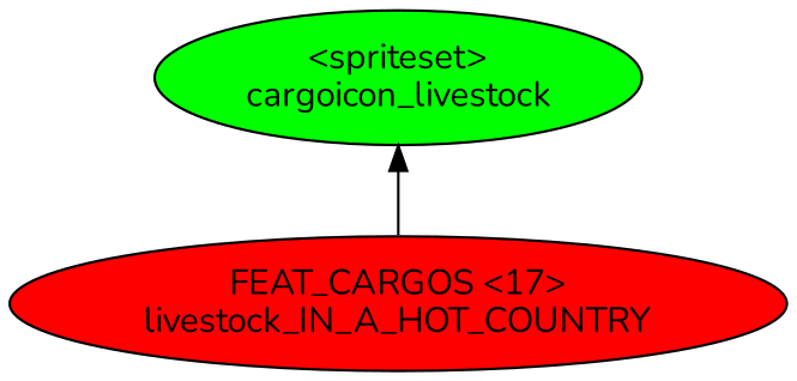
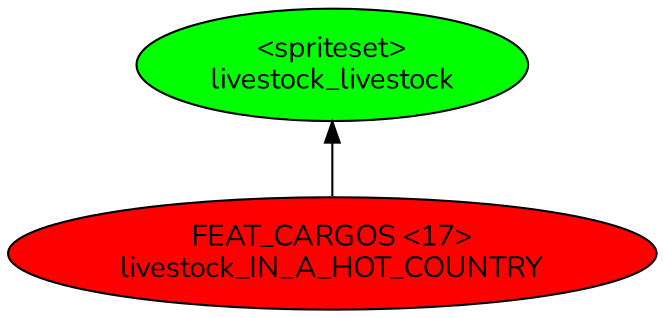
  digraph {
    rankdir=BT
    fontname=Nunito
    node [style=filled fontname=Nunito]
-   n1 [fillcolor=green label="<spriteset>\ncargoicon_livestock"]
+   n1 [fillcolor=green label="<spriteset>\nlivestock_livestock"]
    n2 [fillcolor=red label="FEAT_CARGOS <17>\nlivestock_IN_A_HOT_COUNTRY"]
    n2 -> n1 [fontname=Nunito]
  }
